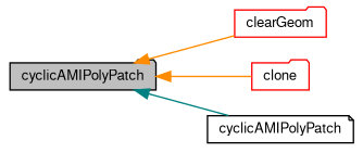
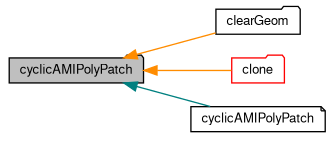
  digraph {
    rankdir=LR
    node [color=black fontname=FreeSans fontsize=10 shape=folder]
    edge [color=darkorange dir=back fontname=FreeSans fontsize=10 labelfontname=FreeSans labelfontsize=10 style=solid]
    n1 [fillcolor=grey75 fontcolor=black height=0.2 label=cyclicAMIPolyPatch style=filled width=0.4]
-   n2 [color=red height=0.2 label=clearGeom width=0.4]
+   n2 [height=0.2 label=clearGeom width=0.4]
    n3 [color=red height=0.2 label=clone width=0.4]
    n4 [height=0.2 label=cyclicAMIPolyPatch shape=note width=0.4]
    n1 -> n2
    n1 -> n3
    n1 -> n4 [color=teal]
  }
